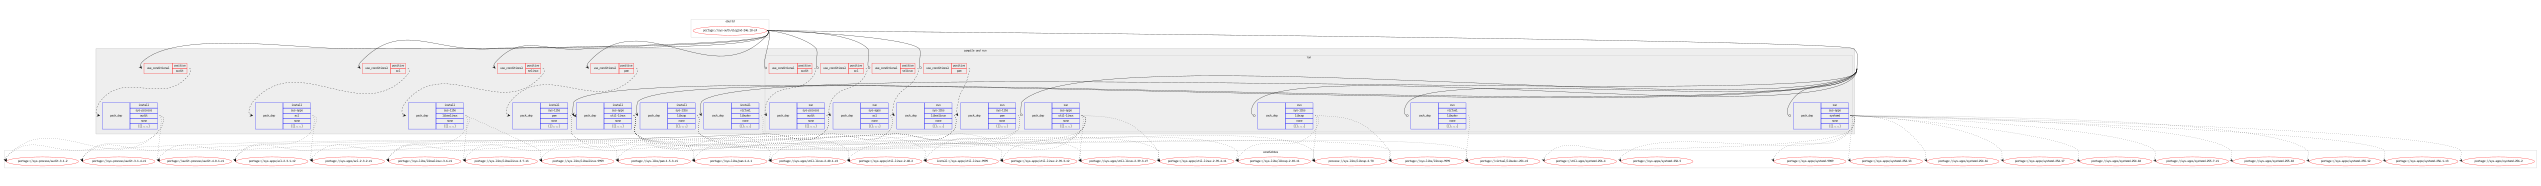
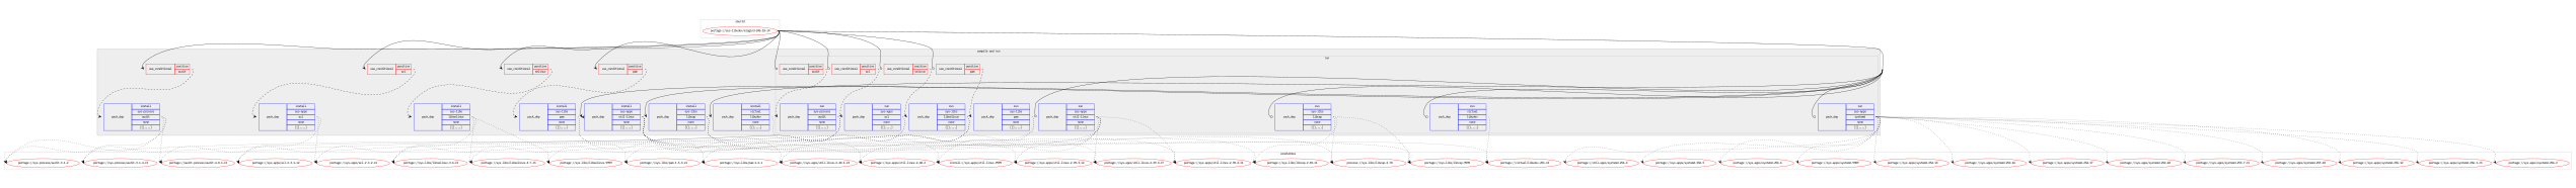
  digraph {
    compound=true
    concentrate=true
    fontname="IBM Plex Mono"
    fontsize=10
    newrank=true
    rankdir=TB
    ranksep=1.5
    node [color=red fontname="IBM Plex Mono" fontsize=10]
    edge [arrowhead=vee fontname="IBM Plex Mono" headport=w style=dotted tailport=e weight=100]
-   n1 [label="portage://sys-auth/elogind-246.10-r4" width=4]
+   n1 [label="portage://sys-libudev/elogind-246.10-r4" width=4]
    n2 [color=blue label=<<TABLE BORDER="0" CELLBORDER="1" CELLSPACING="0" CELLPADDING="4" WIDTH="220"><TR><TD ROWSPAN="6" CELLPADDING="30">pack_dep</TD></TR><TR><TD WIDTH="110">install</TD></TR><TR><TD>sys-apps</TD></TR><TR><TD>acl</TD></TR><TR><TD>none</TD></TR><TR><TD>[[],,,,]</TD></TR></TABLE>> shape=none]
    n3 [label=<<TABLE BORDER="0" CELLBORDER="1" CELLSPACING="0" CELLPADDING="4"><TR><TD ROWSPAN="3" CELLPADDING="10">use_conditional</TD></TR><TR><TD>positive</TD></TR><TR><TD>acl</TD></TR></TABLE>> shape=none]
    n4 [color=blue label=<<TABLE BORDER="0" CELLBORDER="1" CELLSPACING="0" CELLPADDING="4" WIDTH="220"><TR><TD ROWSPAN="6" CELLPADDING="30">pack_dep</TD></TR><TR><TD WIDTH="110">install</TD></TR><TR><TD>sys-process</TD></TR><TR><TD>audit</TD></TR><TR><TD>none</TD></TR><TR><TD>[[],,,,]</TD></TR></TABLE>> shape=none]
    n5 [label=<<TABLE BORDER="0" CELLBORDER="1" CELLSPACING="0" CELLPADDING="4"><TR><TD ROWSPAN="3" CELLPADDING="10">use_conditional</TD></TR><TR><TD>positive</TD></TR><TR><TD>audit</TD></TR></TABLE>> shape=none]
    n6 [color=blue label=<<TABLE BORDER="0" CELLBORDER="1" CELLSPACING="0" CELLPADDING="4" WIDTH="220"><TR><TD ROWSPAN="6" CELLPADDING="30">pack_dep</TD></TR><TR><TD WIDTH="110">install</TD></TR><TR><TD>sys-libs</TD></TR><TR><TD>pam</TD></TR><TR><TD>none</TD></TR><TR><TD>[[],,,,]</TD></TR></TABLE>> shape=none]
    n7 [label=<<TABLE BORDER="0" CELLBORDER="1" CELLSPACING="0" CELLPADDING="4"><TR><TD ROWSPAN="3" CELLPADDING="10">use_conditional</TD></TR><TR><TD>positive</TD></TR><TR><TD>pam</TD></TR></TABLE>> shape=none]
    n8 [color=blue label=<<TABLE BORDER="0" CELLBORDER="1" CELLSPACING="0" CELLPADDING="4" WIDTH="220"><TR><TD ROWSPAN="6" CELLPADDING="30">pack_dep</TD></TR><TR><TD WIDTH="110">install</TD></TR><TR><TD>sys-libs</TD></TR><TR><TD>libselinux</TD></TR><TR><TD>none</TD></TR><TR><TD>[[],,,,]</TD></TR></TABLE>> shape=none]
    n9 [label=<<TABLE BORDER="0" CELLBORDER="1" CELLSPACING="0" CELLPADDING="4"><TR><TD ROWSPAN="3" CELLPADDING="10">use_conditional</TD></TR><TR><TD>positive</TD></TR><TR><TD>selinux</TD></TR></TABLE>> shape=none]
    n10 [color=blue label=<<TABLE BORDER="0" CELLBORDER="1" CELLSPACING="0" CELLPADDING="4" WIDTH="220"><TR><TD ROWSPAN="6" CELLPADDING="30">pack_dep</TD></TR><TR><TD WIDTH="110">install</TD></TR><TR><TD>sys-apps</TD></TR><TR><TD>util-linux</TD></TR><TR><TD>none</TD></TR><TR><TD>[[],,,,]</TD></TR></TABLE>> shape=none]
    n11 [color=blue label=<<TABLE BORDER="0" CELLBORDER="1" CELLSPACING="0" CELLPADDING="4" WIDTH="220"><TR><TD ROWSPAN="6" CELLPADDING="30">pack_dep</TD></TR><TR><TD WIDTH="110">install</TD></TR><TR><TD>sys-libs</TD></TR><TR><TD>libcap</TD></TR><TR><TD>none</TD></TR><TR><TD>[[],,,,]</TD></TR></TABLE>> shape=none]
    n12 [color=blue label=<<TABLE BORDER="0" CELLBORDER="1" CELLSPACING="0" CELLPADDING="4" WIDTH="220"><TR><TD ROWSPAN="6" CELLPADDING="30">pack_dep</TD></TR><TR><TD WIDTH="110">install</TD></TR><TR><TD>virtual</TD></TR><TR><TD>libudev</TD></TR><TR><TD>none</TD></TR><TR><TD>[[],,,,]</TD></TR></TABLE>> shape=none]
    n13 [color=blue label=<<TABLE BORDER="0" CELLBORDER="1" CELLSPACING="0" CELLPADDING="4" WIDTH="220"><TR><TD ROWSPAN="6" CELLPADDING="30">pack_dep</TD></TR><TR><TD WIDTH="110">run</TD></TR><TR><TD>sys-apps</TD></TR><TR><TD>acl</TD></TR><TR><TD>none</TD></TR><TR><TD>[[],,,,]</TD></TR></TABLE>> shape=none]
    n14 [label=<<TABLE BORDER="0" CELLBORDER="1" CELLSPACING="0" CELLPADDING="4"><TR><TD ROWSPAN="3" CELLPADDING="10">use_conditional</TD></TR><TR><TD>positive</TD></TR><TR><TD>acl</TD></TR></TABLE>> shape=none]
    n15 [color=blue label=<<TABLE BORDER="0" CELLBORDER="1" CELLSPACING="0" CELLPADDING="4" WIDTH="220"><TR><TD ROWSPAN="6" CELLPADDING="30">pack_dep</TD></TR><TR><TD WIDTH="110">run</TD></TR><TR><TD>sys-process</TD></TR><TR><TD>audit</TD></TR><TR><TD>none</TD></TR><TR><TD>[[],,,,]</TD></TR></TABLE>> shape=none]
    n16 [label=<<TABLE BORDER="0" CELLBORDER="1" CELLSPACING="0" CELLPADDING="4"><TR><TD ROWSPAN="3" CELLPADDING="10">use_conditional</TD></TR><TR><TD>positive</TD></TR><TR><TD>audit</TD></TR></TABLE>> shape=none]
    n17 [color=blue label=<<TABLE BORDER="0" CELLBORDER="1" CELLSPACING="0" CELLPADDING="4" WIDTH="220"><TR><TD ROWSPAN="6" CELLPADDING="30">pack_dep</TD></TR><TR><TD WIDTH="110">run</TD></TR><TR><TD>sys-libs</TD></TR><TR><TD>pam</TD></TR><TR><TD>none</TD></TR><TR><TD>[[],,,,]</TD></TR></TABLE>> shape=none]
    n18 [label=<<TABLE BORDER="0" CELLBORDER="1" CELLSPACING="0" CELLPADDING="4"><TR><TD ROWSPAN="3" CELLPADDING="10">use_conditional</TD></TR><TR><TD>positive</TD></TR><TR><TD>pam</TD></TR></TABLE>> shape=none]
    n19 [color=blue label=<<TABLE BORDER="0" CELLBORDER="1" CELLSPACING="0" CELLPADDING="4" WIDTH="220"><TR><TD ROWSPAN="6" CELLPADDING="30">pack_dep</TD></TR><TR><TD WIDTH="110">run</TD></TR><TR><TD>sys-apps</TD></TR><TR><TD>util-linux</TD></TR><TR><TD>none</TD></TR><TR><TD>[[],,,,]</TD></TR></TABLE>> shape=none]
    n20 [color=blue label=<<TABLE BORDER="0" CELLBORDER="1" CELLSPACING="0" CELLPADDING="4" WIDTH="220"><TR><TD ROWSPAN="6" CELLPADDING="30">pack_dep</TD></TR><TR><TD WIDTH="110">run</TD></TR><TR><TD>sys-libs</TD></TR><TR><TD>libselinux</TD></TR><TR><TD>none</TD></TR><TR><TD>[[],,,,]</TD></TR></TABLE>> shape=none]
    n21 [label=<<TABLE BORDER="0" CELLBORDER="1" CELLSPACING="0" CELLPADDING="4"><TR><TD ROWSPAN="3" CELLPADDING="10">use_conditional</TD></TR><TR><TD>positive</TD></TR><TR><TD>selinux</TD></TR></TABLE>> shape=none]
    n22 [color=blue label=<<TABLE BORDER="0" CELLBORDER="1" CELLSPACING="0" CELLPADDING="4" WIDTH="220"><TR><TD ROWSPAN="6" CELLPADDING="30">pack_dep</TD></TR><TR><TD WIDTH="110">run</TD></TR><TR><TD>sys-libs</TD></TR><TR><TD>libcap</TD></TR><TR><TD>none</TD></TR><TR><TD>[[],,,,]</TD></TR></TABLE>> shape=none]
    n23 [color=blue label=<<TABLE BORDER="0" CELLBORDER="1" CELLSPACING="0" CELLPADDING="4" WIDTH="220"><TR><TD ROWSPAN="6" CELLPADDING="30">pack_dep</TD></TR><TR><TD WIDTH="110">run</TD></TR><TR><TD>virtual</TD></TR><TR><TD>libudev</TD></TR><TR><TD>none</TD></TR><TR><TD>[[],,,,]</TD></TR></TABLE>> shape=none]
    n24 [color=blue label=<<TABLE BORDER="0" CELLBORDER="1" CELLSPACING="0" CELLPADDING="4" WIDTH="220"><TR><TD ROWSPAN="6" CELLPADDING="30">pack_dep</TD></TR><TR><TD WIDTH="110">run</TD></TR><TR><TD>sys-apps</TD></TR><TR><TD>systemd</TD></TR><TR><TD>none</TD></TR><TR><TD>[[],,,,]</TD></TR></TABLE>> shape=none]
    n25 [label="portage://audit-process/audit-4.0.1-r1" width=4]
    n26 [label="portage://sys-process/audit-3.1.4-r1" width=4]
    n27 [label="portage://sys-process/audit-3.1.2" width=4]
    n28 [label="portage://sys-apps/acl-2.3.2-r1" width=4]
    n29 [label="portage://sys-apps/acl-2.3.1-r2" width=4]
    n30 [label="portage://sys-libs/pam-1.6.1" width=4]
    n31 [label="portage://sys-libs/pam-1.5.3-r1" width=4]
    n32 [label="portage://sys-libs/libselinux-9999" width=4]
    n33 [label="portage://sys-libs/libselinux-3.7-r1" width=4]
    n34 [label="portage://sys-libs/libselinux-3.6-r1" width=4]
    n35 [label="install://sys-apps/util-linux-9999" width=4]
    n36 [label="portage://sys-apps/util-linux-2.40.2" width=4]
    n37 [label="portage://sys-apps/util-linux-2.40.1-r3" width=4]
    n38 [label="portage://sys-apps/util-linux-2.39.4-r1" width=4]
    n39 [label="portage://sys-apps/util-linux-2.39.3-r7" width=4]
    n40 [label="portage://sys-apps/util-linux-2.39.3-r2" width=4]
    n41 [label="portage://sys-libs/libcap-9999" width=4]
    n42 [label="process://sys-libs/libcap-2.70" width=4]
    n43 [label="portage://sys-libs/libcap-2.69-r1" width=4]
    n44 [label="portage://virtual/libudev-251-r2" width=4]
    n45 [label="portage://sys-apps/systemd-9909" width=4]
+   n46 [label="portage://sys-apps/systemd-256.6" width=4]
    n47 [label="portage://sys-apps/systemd-256.5" width=4]
    n48 [label="portage://util-apps/systemd-256.4" width=4]
    n49 [label="portage://sys-apps/systemd-256.2" width=4]
    n50 [label="portage://sys-apps/systemd-256.1-r3" width=4]
    n51 [label="portage://sys-apps/systemd-255.12" width=4]
    n52 [label="portage://sys-apps/systemd-255.10" width=4]
    n53 [label="portage://sys-apps/systemd-255.7-r1" width=4]
    n54 [label="portage://sys-apps/systemd-254.18" width=4]
    n55 [label="portage://sys-apps/systemd-254.17" width=4]
    n56 [label="portage://sys-apps/systemd-254.16" width=4]
    n57 [label="portage://sys-apps/systemd-254.13" width=4]
    subgraph cluster_1 {
      color=gray
      label=<<i>ebuild</i>>
      n1
    }
    subgraph cluster_2 {
      color=gray
      label=<<i>dependencies</i>>
      subgraph cluster_3 {
        color=gray
        fillcolor="#eeeeee"
        label=<<i>compile</i>>
        style=filled
        subgraph sub_4 {
          color=gray
          fillcolor="#eeeeee"
          label=<<i>compile</i>>
          style=filled
          n3
          subgraph sub_5 {
            color=gray
            fillcolor="#eeeeee"
            label=<<i>compile</i>>
            style=filled
            n2
          }
        }
        subgraph sub_6 {
          color=gray
          fillcolor="#eeeeee"
          label=<<i>compile</i>>
          style=filled
          n5
          subgraph sub_7 {
            color=gray
            fillcolor="#eeeeee"
            label=<<i>compile</i>>
            style=filled
            n4
          }
        }
        subgraph sub_8 {
          color=gray
          fillcolor="#eeeeee"
          label=<<i>compile</i>>
          style=filled
          n7
          subgraph sub_9 {
            color=gray
            fillcolor="#eeeeee"
            label=<<i>compile</i>>
            style=filled
            n6
          }
        }
        subgraph sub_10 {
          color=gray
          fillcolor="#eeeeee"
          label=<<i>compile</i>>
          style=filled
          n9
          subgraph sub_11 {
            color=gray
            fillcolor="#eeeeee"
            label=<<i>compile</i>>
            style=filled
            n8
          }
        }
        subgraph sub_12 {
          color=gray
          fillcolor="#eeeeee"
          label=<<i>compile</i>>
          style=filled
          n10
        }
        subgraph sub_13 {
          color=gray
          fillcolor="#eeeeee"
          label=<<i>compile</i>>
          style=filled
          n11
        }
        subgraph sub_14 {
          color=gray
          fillcolor="#eeeeee"
          label=<<i>compile</i>>
          style=filled
          n12
        }
      }
      subgraph cluster_15 {
        color=gray
        fillcolor="#eeeeee"
        label=<<i>compile and run</i>>
        style=filled
      }
      subgraph cluster_16 {
        color=gray
        fillcolor="#eeeeee"
        label=<<i>run</i>>
        style=filled
        subgraph sub_17 {
          color=gray
          fillcolor="#eeeeee"
          label=<<i>run</i>>
          style=filled
          n14
          subgraph sub_18 {
            color=gray
            fillcolor="#eeeeee"
            label=<<i>run</i>>
            style=filled
            n13
          }
        }
        subgraph sub_19 {
          color=gray
          fillcolor="#eeeeee"
          label=<<i>run</i>>
          style=filled
          n16
          subgraph sub_20 {
            color=gray
            fillcolor="#eeeeee"
            label=<<i>run</i>>
            style=filled
            n15
          }
        }
        subgraph sub_21 {
          color=gray
          fillcolor="#eeeeee"
          label=<<i>run</i>>
          style=filled
          n18
          subgraph sub_22 {
            color=gray
            fillcolor="#eeeeee"
            label=<<i>run</i>>
            style=filled
            n17
          }
        }
        subgraph sub_23 {
          color=gray
          fillcolor="#eeeeee"
          label=<<i>run</i>>
          style=filled
          n19
        }
        subgraph sub_24 {
          color=gray
          fillcolor="#eeeeee"
          label=<<i>run</i>>
          style=filled
          n21
          subgraph sub_25 {
            color=gray
            fillcolor="#eeeeee"
            label=<<i>run</i>>
            style=filled
            n20
          }
        }
        subgraph sub_26 {
          color=gray
          fillcolor="#eeeeee"
          label=<<i>run</i>>
          style=filled
          n22
        }
        subgraph sub_27 {
          color=gray
          fillcolor="#eeeeee"
          label=<<i>run</i>>
          style=filled
          n23
        }
        subgraph sub_28 {
          color=gray
          fillcolor="#eeeeee"
          label=<<i>run</i>>
          style=filled
          n24
        }
      }
    }
    subgraph cluster_29 {
      color=gray
      label=<<i>candidates</i>>
      rank=same
      subgraph sub_30 {
        color=black
        label=<<i>candidates</i>>
        nodesep=1
        rank=same
        n25
        n26
        n27
      }
      subgraph sub_31 {
        color=black
        label=<<i>candidates</i>>
        nodesep=1
        rank=same
        n25
        n26
        n27
      }
      subgraph sub_32 {
        color=black
        label=<<i>candidates</i>>
        nodesep=1
        rank=same
        n28
        n29
      }
      subgraph sub_33 {
        color=black
        label=<<i>candidates</i>>
        nodesep=1
        rank=same
        n30
        n31
      }
      subgraph sub_34 {
        color=black
        label=<<i>candidates</i>>
        nodesep=1
        rank=same
        n32
        n33
        n34
      }
      subgraph sub_35 {
        color=black
        label=<<i>candidates</i>>
        nodesep=1
        rank=same
        n35
        n36
        n37
        n38
        n39
        n40
      }
      subgraph sub_36 {
        color=black
        label=<<i>candidates</i>>
        nodesep=1
        rank=same
        n41
        n42
        n43
      }
      subgraph sub_37 {
        color=black
        label=<<i>candidates</i>>
        nodesep=1
        rank=same
        n44
      }
      subgraph sub_38 {
        color=black
        label=<<i>candidates</i>>
        nodesep=1
        rank=same
        n28
        n29
      }
      subgraph sub_39 {
        color=black
        label=<<i>candidates</i>>
        nodesep=1
        rank=same
        n30
        n31
      }
      subgraph sub_40 {
        color=black
        label=<<i>candidates</i>>
        nodesep=1
        rank=same
        n32
        n33
        n34
      }
      subgraph sub_41 {
        color=black
        label=<<i>candidates</i>>
        nodesep=1
        rank=same
        n35
        n36
        n37
        n38
        n39
        n40
      }
      subgraph sub_42 {
        color=black
        label=<<i>candidates</i>>
        nodesep=1
        rank=same
        n41
        n42
        n43
      }
      subgraph sub_43 {
        color=black
        label=<<i>candidates</i>>
        nodesep=1
        rank=same
        n44
      }
      subgraph sub_44 {
        color=black
        label=<<i>candidates</i>>
        nodesep=1
        rank=same
        n45
+       n46
        n47
        n48
        n49
        n50
        n51
        n52
        n53
        n54
        n55
        n56
        n57
      }
    }
    n1 -> n3 [style=solid weight=20]
    n1 -> n5 [style=solid weight=20]
    n1 -> n7 [style=solid weight=20]
    n1 -> n9 [style=solid weight=20]
    n1 -> n10 [style=solid weight=20]
    n1 -> n11 [style=solid weight=20]
    n1 -> n12 [style=solid weight=20]
    n1 -> n14 [arrowhead=odot style=solid weight=20]
    n1 -> n16 [arrowhead=odot style=solid weight=20]
    n1 -> n18 [arrowhead=odot style=solid weight=20]
    n1 -> n19 [arrowhead=odot style=solid weight=20]
    n1 -> n21 [arrowhead=odot style=solid weight=20]
    n1 -> n22 [arrowhead=odot style=solid weight=20]
    n1 -> n23 [arrowhead=odot style=solid weight=20]
    n1 -> n24 [arrowhead=odot style=solid weight=20]
    n2 -> n28
    n2 -> n29
    n3 -> n2 [style=dashed weight=20]
    n4 -> n25
    n4 -> n26
    n4 -> n27
    n5 -> n4 [style=dashed weight=20]
    n6 -> n30
    n6 -> n31
    n7 -> n6 [style=dashed weight=20]
    n8 -> n32
    n8 -> n33
    n8 -> n34
    n9 -> n8 [style=dashed weight=20]
    n10 -> n35
    n10 -> n36
    n10 -> n37
    n10 -> n38
    n10 -> n39
    n10 -> n40
    n11 -> n41
    n11 -> n42
    n11 -> n43
    n12 -> n44
    n13 -> n28
    n13 -> n29
    n14 -> n13 [style=dashed weight=20]
    n15 -> n25
    n15 -> n26
    n15 -> n27
    n16 -> n15 [style=dashed weight=20]
    n17 -> n30
    n17 -> n31
    n18 -> n17 [style=dashed weight=20]
    n19 -> n35
    n19 -> n36
    n19 -> n37
    n19 -> n38
    n19 -> n39
    n19 -> n40
    n20 -> n32
    n20 -> n33
    n20 -> n34
    n21 -> n20 [style=dashed weight=20]
    n22 -> n41
    n22 -> n42
    n22 -> n43
    n23 -> n44
    n24 -> n45
+   n24 -> n46
    n24 -> n47
    n24 -> n48
    n24 -> n49
    n24 -> n50
    n24 -> n51
    n24 -> n52
    n24 -> n53
    n24 -> n54
    n24 -> n55
    n24 -> n56
    n24 -> n57
  }
